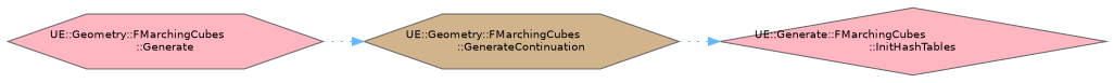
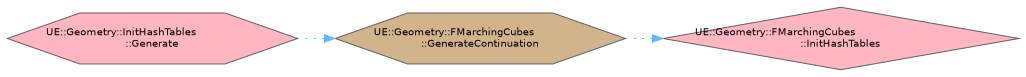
  digraph {
    rankdir=RL
    node [color=grey40 fillcolor=lightpink fontname=Helvetica fontsize=10 shape=hexagon style=filled]
    edge [color=steelblue1 dir=back fontname=Helvetica fontsize=10 labelfontname=Helvetica labelfontsize=10 style=dotted]
-   n1 [color=gray40 fontcolor=black height=0.2 label="UE::Generate::FMarchingCubes\l::InitHashTables" shape=diamond width=0.4]
+   n1 [color=gray40 fontcolor=black height=0.2 label="UE::Geometry::FMarchingCubes\l::InitHashTables" shape=diamond width=0.4]
    n2 [fillcolor=tan height=0.2 label="UE::Geometry::FMarchingCubes\l::GenerateContinuation" width=0.4]
-   n3 [height=0.2 label="UE::Geometry::FMarchingCubes\l::Generate" width=0.4]
+   n3 [height=0.2 label="UE::Geometry::InitHashTables\l::Generate" width=0.4]
    n1 -> n2
    n2 -> n3
  }
